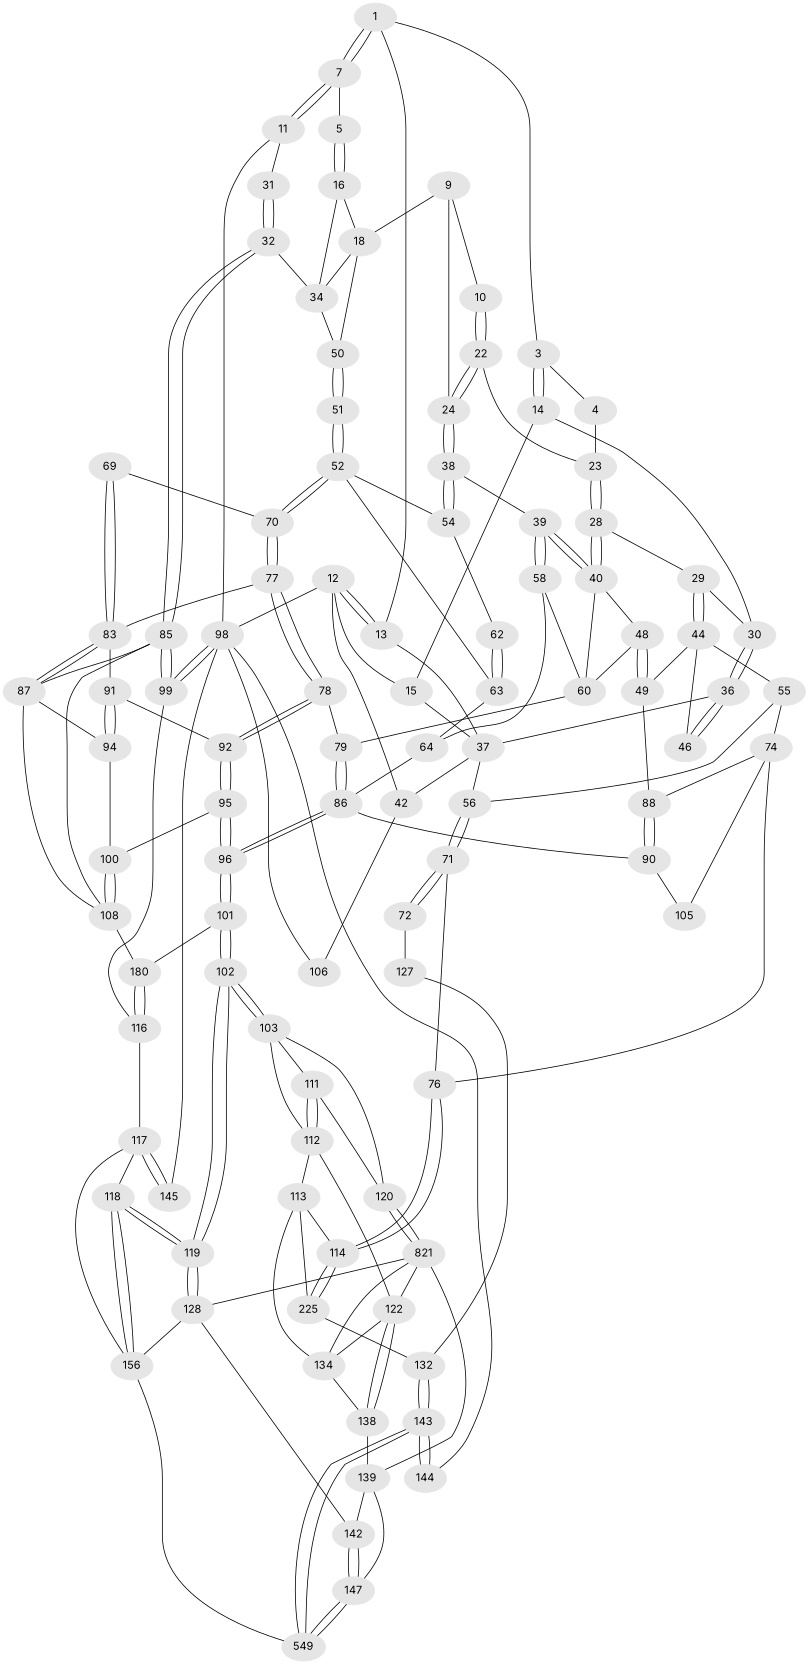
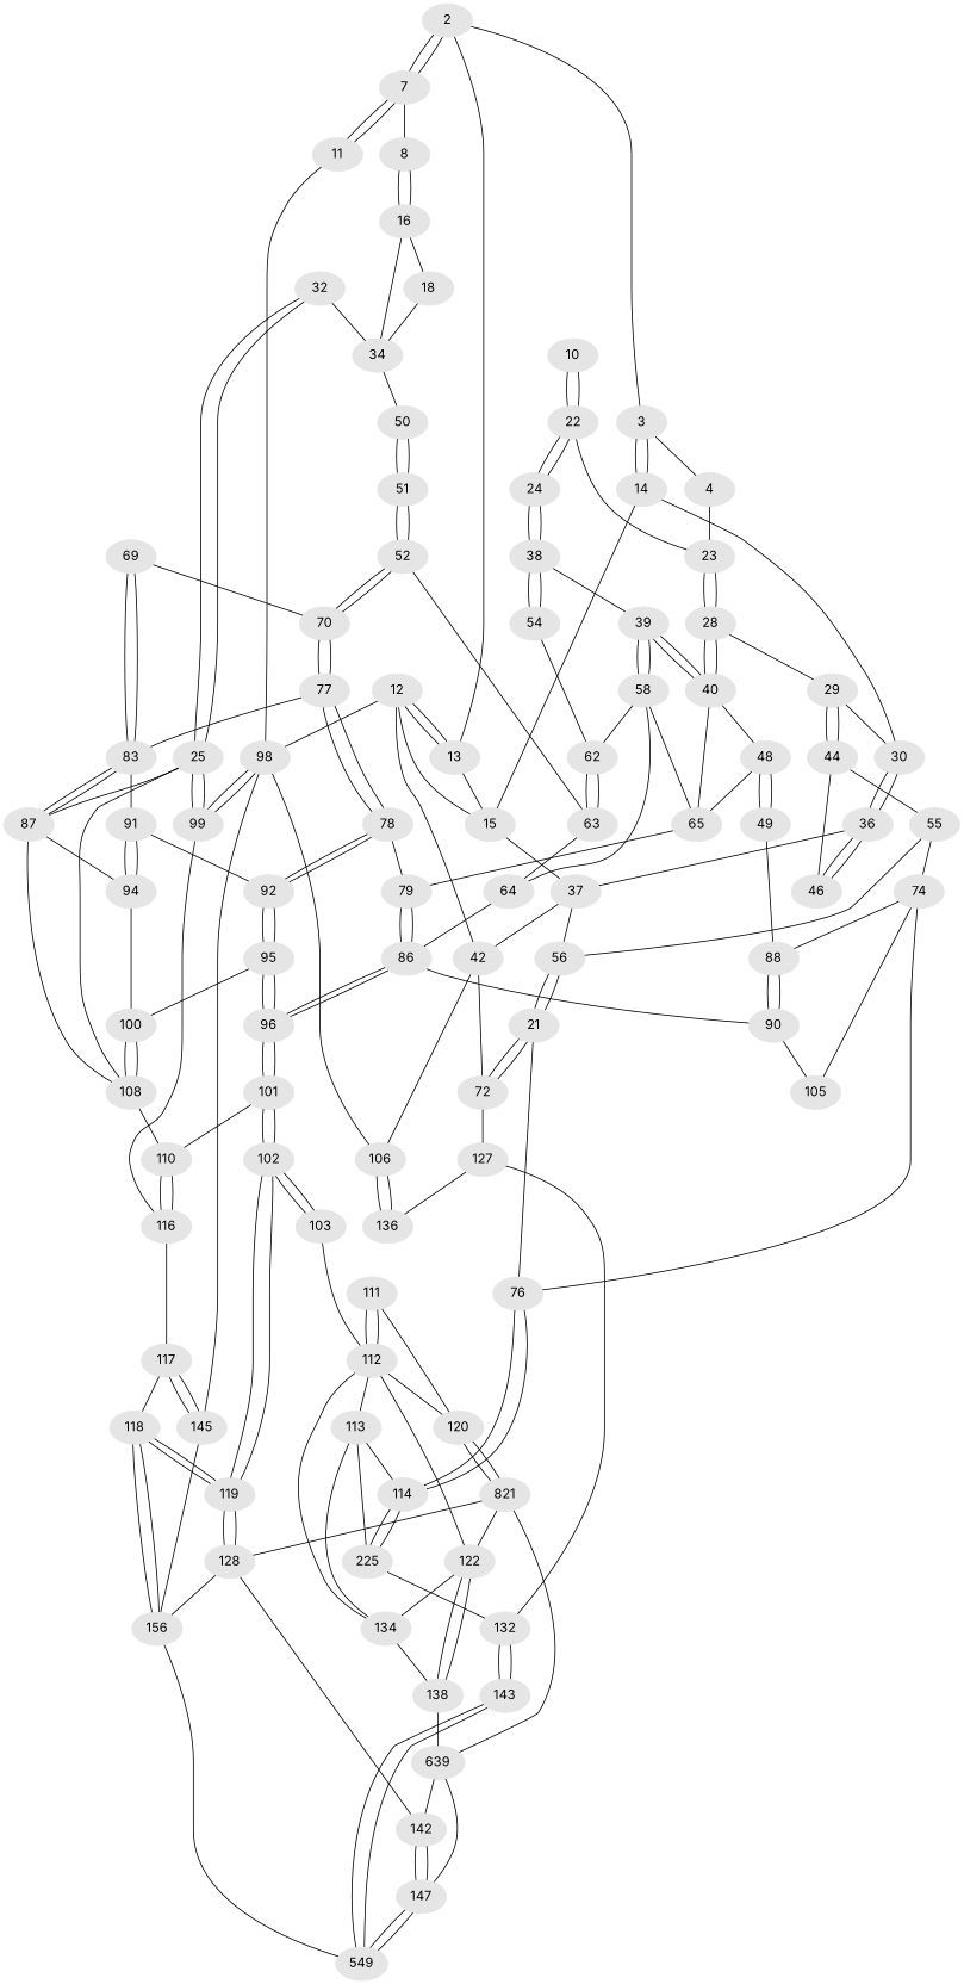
  graph {
    fontname=Inter
    node [color=gray90 fontname=Inter style=filled]
    edge [fontname=Inter]
-   1 [super="+2"]
+   1 [super="+2" label=2]
    3
    7
    13
    4 [super="+5"]
    14 [super="+25"]
-   8 [label=5]
+   8
    11 [super="+20"]
    15 [super="+26"]
    23
    30
    28
    10
    22
    16 [super="+17"]
-   31
    98 [super="+107"]
-   9 [super="+19"]
    18 [super="+43"]
    24
    34 [super="+35"]
    50
    38
    12 [super="+27"]
    42 [super="+73"]
    32 [super="+33"]
    106
    99 [super="+115"]
-   144
    145 [super="+150"]
    37 [super="+41"]
    72
    36
    56
    51
    29
    40 [super="+47"]
    39
    54
    44 [super="+45"]
    48 [super="+61"]
-   60
+   60 [label=65]
    46
    49 [super="+80"]
    55 [super="+68"]
-   85 [super="+86"]
+   85 [super="+86" label=25]
    87 [super="+93"]
    108 [super="+109"]
-   71
+   71 [label=21]
    58 [super="+59"]
    62
    64 [super="+66"]
    79
    127 [super="+135"]
+   136
    88 [super="+89"]
    74 [super="+75"]
    90 [super="+97"]
    52 [super="+53"]
    63 [super="+65"]
    70
    77
    76
    105
    69
    83 [super="+84"]
    n67 [label=86 super="+82"]
    96
    91
    78
    114
    132 [super="+133"]
    n73 [label=225 super="+131"]
    92
    95
    101
    94
    116
-   110 [label=180]
+   110
    100
    102
    n82 [label=156 super="+148"]
    117
    103 [super="+104"]
    119
    111
    120
    112 [super="+124"]
    128 [super="+141"]
    n90 [label=821 super="+129"]
    113 [super="+130"]
    122 [super="+123"]
    134 [super="+137"]
    138
    118
    n96 [label=549]
    142
-   139 [super="+140"]
+   139 [super="+140" label=639]
    147
    143
    1 -- 3
    1 -- 7
    1 -- 7
    1 -- 13
    3 -- 4
    3 -- 14
    3 -- 14
    7 -- 8
    7 -- 11
    7 -- 11
-   13 -- 37
+   13 -- 15
    4 -- 23
    14 -- 15
    14 -- 30
    8 -- 16
    8 -- 16
-   11 -- 31
    11 -- 98
    15 -- 37
    23 -- 28
    23 -- 28
    30 -- 36
    30 -- 36
    28 -- 29
    28 -- 40
    28 -- 40
    10 -- 22
    10 -- 22
    22 -- 23
    22 -- 24
    22 -- 24
    16 -- 18
    16 -- 34
-   31 -- 32
-   31 -- 32
    98 -- 106
    98 -- 99
    98 -- 99
-   98 -- 144
    98 -- 145
-   9 -- 10
-   9 -- 18
-   9 -- 24
    18 -- 34
-   18 -- 50
    24 -- 38
    24 -- 38
    34 -- 50
    50 -- 51
    50 -- 51
    38 -- 39
    38 -- 54
    38 -- 54
    12 -- 13
    12 -- 13
    12 -- 15
    12 -- 98
    12 -- 42
    42 -- 106
+   42 -- 72
    32 -- 34
    32 -- 85
    32 -- 85
+   106 -- 136
+   106 -- 136
    99 -- 116
-   117 -- n82
+   145 -- n82
    37 -- 42
    37 -- 56
    72 -- 127
    36 -- 37
    36 -- 46
    36 -- 46
    56 -- 71
    56 -- 71
    51 -- 52
    51 -- 52
    29 -- 30
    29 -- 44
    29 -- 44
    40 -- 48
    40 -- 60
    39 -- 40
    39 -- 40
    39 -- 58
    39 -- 58
    54 -- 62
    44 -- 46
-   44 -- 49
    44 -- 55
    48 -- 60
    48 -- 49
    48 -- 49
    60 -- 79
    49 -- 88
    55 -- 56
    55 -- 74
    85 -- 99
    85 -- 99
    85 -- 87
    85 -- 108
    87 -- 108
    87 -- 94
    108 -- 110
    71 -- 72
    71 -- 72
    71 -- 76
    58 -- 60
+   58 -- 62
    58 -- 64
    62 -- 63
    62 -- 63
    64 -- n67
    79 -- n67
    79 -- n67
+   127 -- 136
    127 -- 132
    88 -- 90 [weight=2]
    88 -- 90
    74 -- 88
    74 -- 76
    74 -- 105
    90 -- 105
-   52 -- 54
    52 -- 63
    52 -- 70
    52 -- 70
    63 -- 64
    70 -- 77
    70 -- 77
    77 -- 83
    77 -- 78
    77 -- 78
    76 -- 114
    76 -- 114
    69 -- 70
    69 -- 83
    69 -- 83
    83 -- 87
    83 -- 87
    83 -- 91
    n67 -- 90
    n67 -- 96
    n67 -- 96
    96 -- 101
    96 -- 101
    91 -- 92
    91 -- 94
    91 -- 94
    78 -- 79
    78 -- 92
    78 -- 92
    114 -- n73
    114 -- n73
    132 -- 143
    132 -- 143
    n73 -- 132
    92 -- 95
    92 -- 95
    95 -- 96
    95 -- 96
    95 -- 100
    101 -- 110
    101 -- 102
    101 -- 102
    94 -- 100
    116 -- 117
    110 -- 116
    110 -- 116
    100 -- 108
    100 -- 108
    102 -- 103
    102 -- 103
    102 -- 119
    102 -- 119
    n82 -- n96
    117 -- 145
    117 -- 145
    117 -- 118
-   103 -- 111
-   103 -- 120
+   112 -- 120
    103 -- 112
    119 -- 128
    119 -- 128
    111 -- 120
    111 -- 112
    111 -- 112
    120 -- n90
    120 -- n90
    112 -- 113
    112 -- 122
-   n90 -- 134
+   112 -- 134
    128 -- n82
    128 -- 142
    n90 -- 128
    n90 -- 122
    n90 -- 139
    113 -- 114
    113 -- n73
    113 -- 134
    122 -- 134
    122 -- 138
    122 -- 138
    134 -- 138
    138 -- 139
    118 -- n82
    118 -- n82
    118 -- 119
    118 -- 119
    142 -- 147
    142 -- 147
    139 -- 142
    139 -- 147
    147 -- n96
    147 -- n96
-   143 -- 144
-   143 -- 144
    143 -- n96
    143 -- n96
  }
